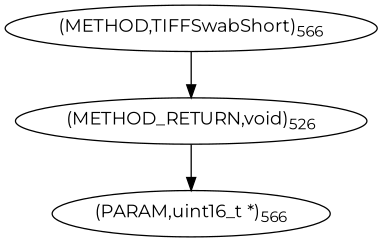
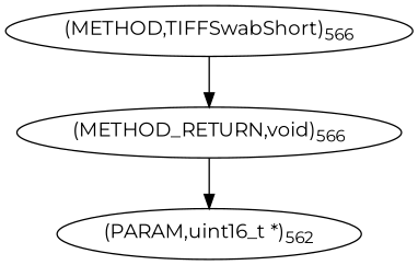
  digraph {
    fontname=Montserrat
    node [fontname=Montserrat]
    edge [fontname=Montserrat]
    n1 [label=<(METHOD,TIFFSwabShort)<SUB>566</SUB>>]
-   n2 [label=<(METHOD_RETURN,void)<SUB>526</SUB>>]
-   n3 [label=<(PARAM,uint16_t *)<SUB>566</SUB>>]
+   n2 [label=<(METHOD_RETURN,void)<SUB>566</SUB>>]
+   n3 [label=<(PARAM,uint16_t *)<SUB>562</SUB>>]
    n1 -> n2
    n2 -> n3
  }
